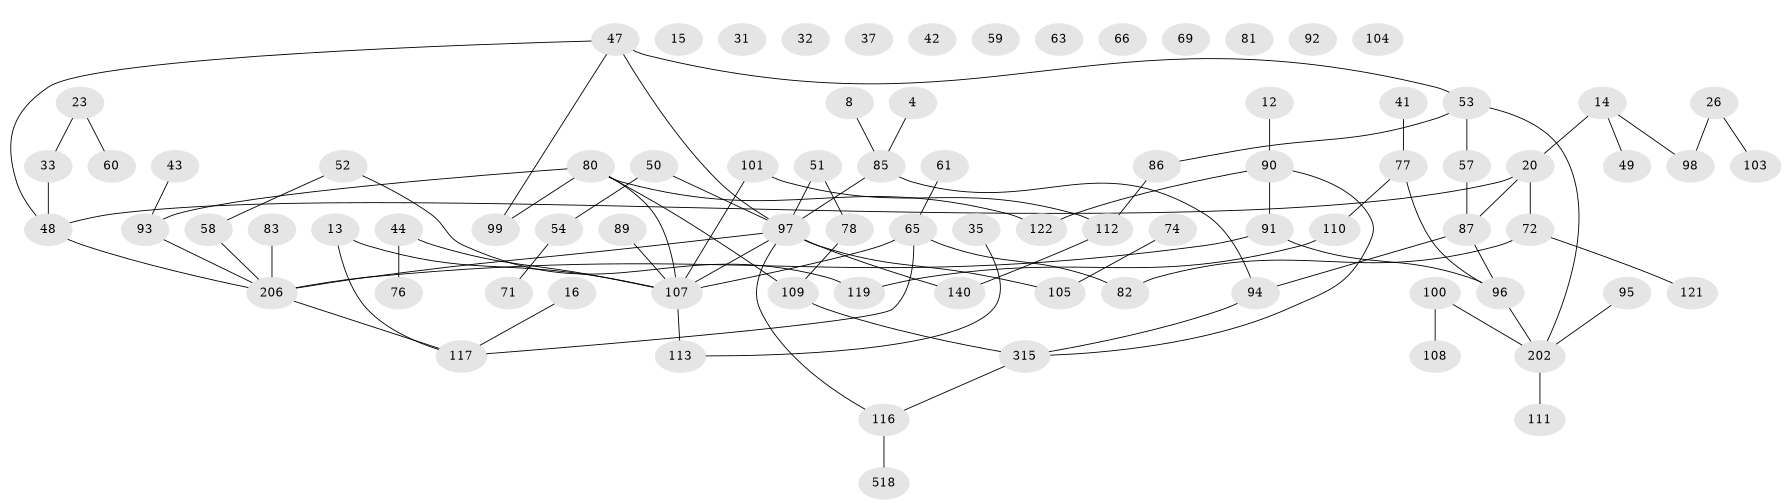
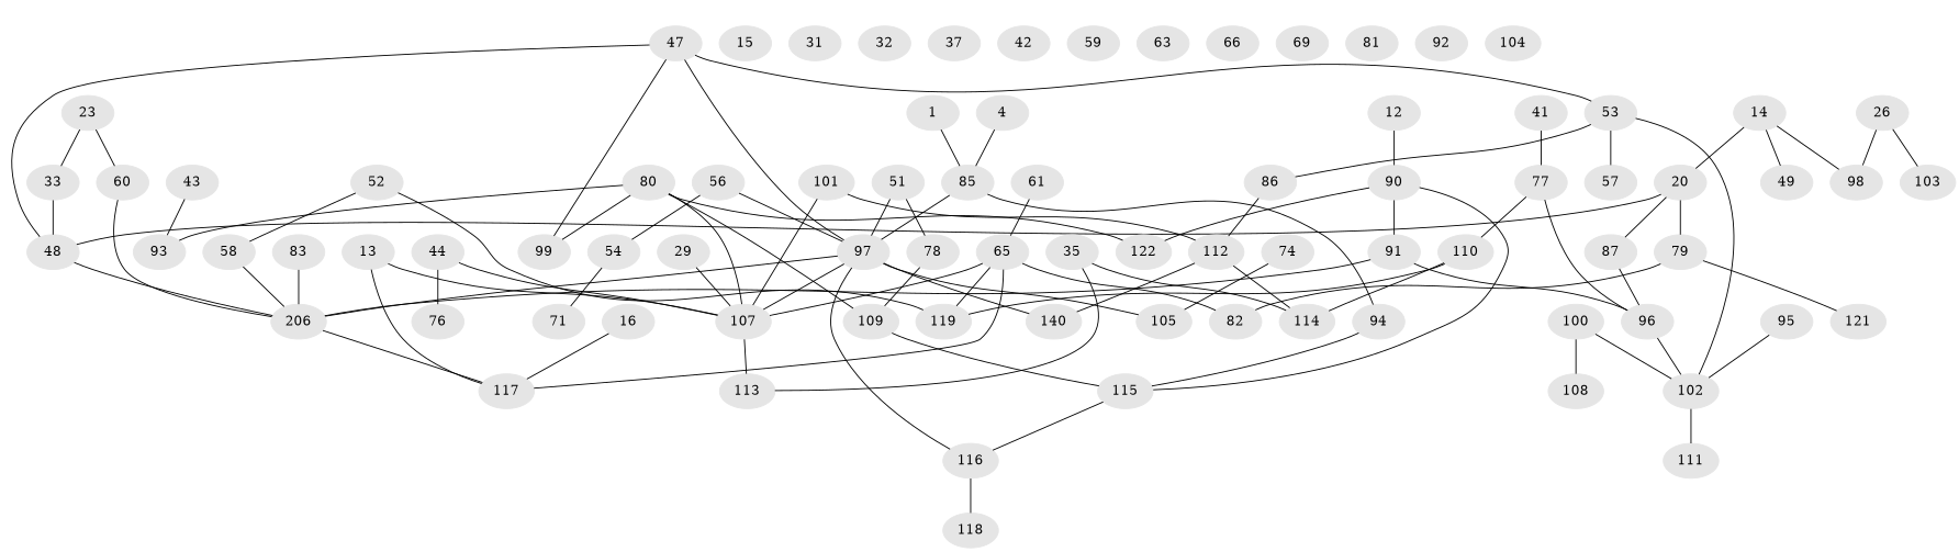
  graph {
    node [color=gray90 style=filled]
    85 [super="+55"]
    97 [super="+29+84+28"]
    94 [super="+3"]
    4
-   8
+   8 [label=1]
    107 [super="+11"]
    113
    13
    117
    20 [super="+1"]
    48 [super="+6"]
-   79 [label=72]
+   79
    87
    14
    49
    98
    15
    16
    n19 [label=12]
    90
    122
    91 [super="+17"]
-   115 [label=315]
+   115
    n24 [label=206 super="+21+88"]
    82
    121
    96 [super="+35"]
    23
    33
    60
    26
    103
    31
    32
    37
    77 [super="+46"]
    110 [super="+73"]
    41
    42
    43
    93
    44
    76
    47 [super="+27"]
    53 [super="+25"]
    99
    57
    86 [super="+19"]
-   102 [label=202]
+   102
    105
    116
    n52 [label=140]
-   50 [super="+38"]
+   50 [super="+38" label=56]
    54
    71
    51
    78
    109 [super="+70"]
    52
    58
    119 [super="+12+39+34"]
    112
    111
    59
    65 [super="+36+5"]
    61
    63
    66
    69
    74
    n71 [label=35]
+   114 [super="+64"]
    80 [super="+7"]
    81
    83
-   89 [super="+62"]
+   89 [super="+62" label=29]
    92
    95
-   118 [label=518]
+   118
    100
    108
    101
    104
    85 -- 97
    85 -- 94
    97 -- 107
    97 -- n24 [weight=2]
    97 -- 105
    97 -- 116
    97 -- n52
    94 -- 115
    4 -- 85
    8 -- 85
    107 -- 113
    13 -- 107
    13 -- 117
    20 -- 48
    20 -- 79
    20 -- 87
    48 -- n24
    79 -- 82
    79 -- 121
-   87 -- 94
    87 -- 96
    14 -- 20 [weight=2]
    14 -- 49
    14 -- 98
    16 -- 117
    n19 -- 90
    90 -- 122
    90 -- 91
    90 -- 115
    91 -- n24
    91 -- 96
    115 -- 116
    n24 -- 117
    96 -- 102
    23 -- 33
    23 -- 60
    33 -- 48
    26 -- 98
    26 -- 103
    77 -- 96 [weight=2]
    77 -- 110
    110 -- 119
+   110 -- 114
    41 -- 77
    43 -- 93
-   93 -- n24
+   60 -- n24
    44 -- 107
    44 -- 76
    47 -- 97
    47 -- 48
    47 -- 53
    47 -- 99
    53 -- 57
    53 -- 86
    53 -- 102
-   57 -- 87
    86 -- 112
    102 -- 111
    116 -- 118
    50 -- 97
    50 -- 54
    54 -- 71
    51 -- 97
    51 -- 78
    78 -- 109
    109 -- 115
    52 -- 58
    52 -- 119
    58 -- n24
    112 -- n52
+   112 -- 114
    65 -- 107
    65 -- 117
    65 -- 82
+   65 -- 119
    61 -- 65
    74 -- 105
    n71 -- 113
+   n71 -- 114
    80 -- 107
    80 -- 122
    80 -- 93
    80 -- 99
    80 -- 109
    83 -- n24
    89 -- 107
    95 -- 102
    100 -- 102
    100 -- 108
    101 -- 107
    101 -- 112
  }
